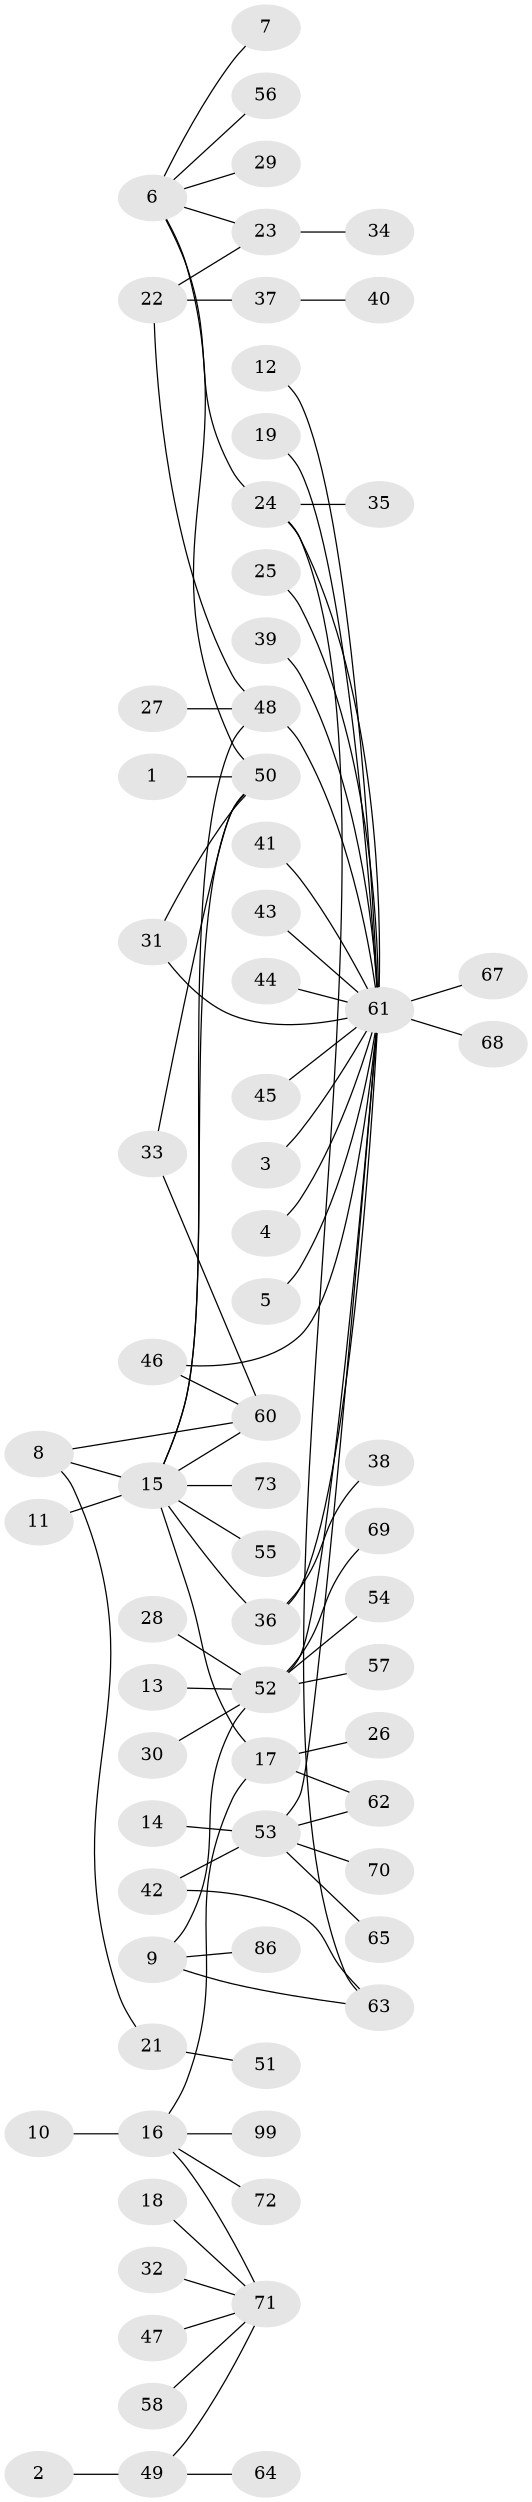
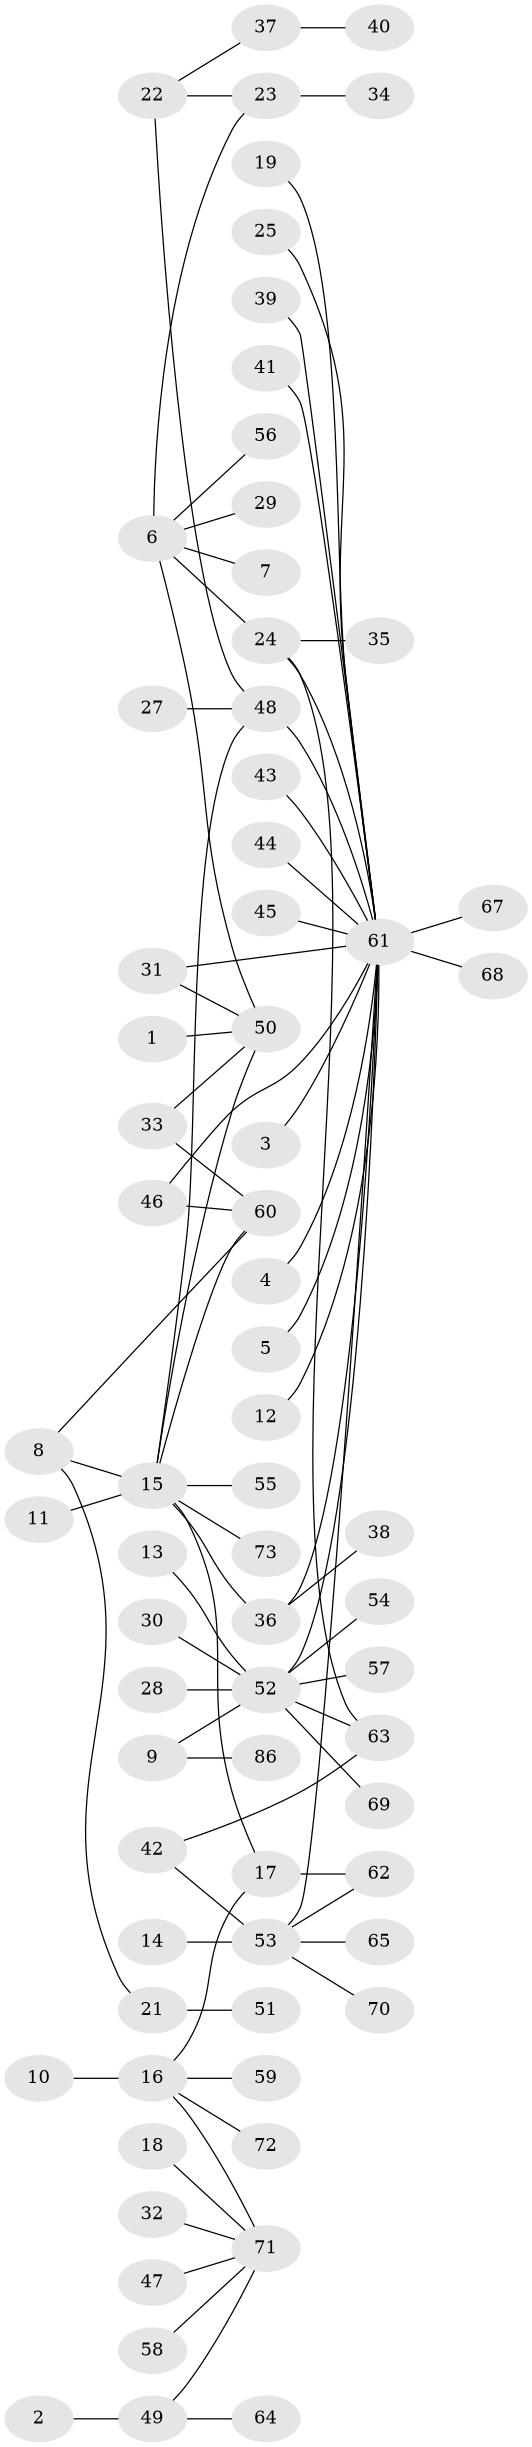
  graph {
    rankdir=LR
    node [color=gray90 style=filled]
    edge [weight=1.0]
    1
    50
    2
    49
    71
    64
    61
    67
    68
    3
    4
    5
    6
    7
    23
    24
    29
    56
    34
    35
    63
    8
    15
    21
    60
    17
    36
    48
    55
    73
    51
    9
    52
    n34 [label=86]
    54
    57
    69
    10
    16
-   59 [label=99]
+   59
    72
    11
    12
    13
    14
    53
    62
    65
    70
-   26
    38
    18
    19
    27
    30
    22
    37
    40
    25
    28
    31
    32
    33
    39
    41
    42
    43
    44
    45
    46
    47
    58
    1 -- 50
    2 -- 49
    49 -- 71
    49 -- 64
    61 -- 67
    61 -- 68
    3 -- 61
    4 -- 61
    5 -- 61
    6 -- 50
    6 -- 7
    6 -- 23
    6 -- 24
    6 -- 29
    6 -- 56
    23 -- 34
    24 -- 61
    24 -- 35
    24 -- 63
    8 -- 15
    8 -- 21
    8 -- 60
    15 -- 50
    15 -- 60
    15 -- 17
    15 -- 36
    15 -- 48
    15 -- 55
    15 -- 73
    21 -- 51
    17 -- 62
-   17 -- 26
    36 -- 61
    36 -- 38
    48 -- 61
    9 -- 52
    9 -- n34
    52 -- 61
-   9 -- 63
+   52 -- 63
    52 -- 54
    52 -- 57
    52 -- 69
    10 -- 16
    16 -- 71
    16 -- 17
    16 -- 59
    16 -- 72
    11 -- 15
    12 -- 61
    13 -- 52
    14 -- 53
    53 -- 61
    53 -- 62
    53 -- 65 [weight=2.0]
    53 -- 70
    18 -- 71
    19 -- 61
    27 -- 48
    30 -- 52
    22 -- 23
    22 -- 48
    22 -- 37
    37 -- 40
    25 -- 61
    28 -- 52
    31 -- 50
    31 -- 61
    32 -- 71
    33 -- 50
    33 -- 60
    39 -- 61
    41 -- 61
    42 -- 63
    42 -- 53
    43 -- 61
    44 -- 61
    45 -- 61
    46 -- 61
    46 -- 60
    47 -- 71
    58 -- 71
  }
